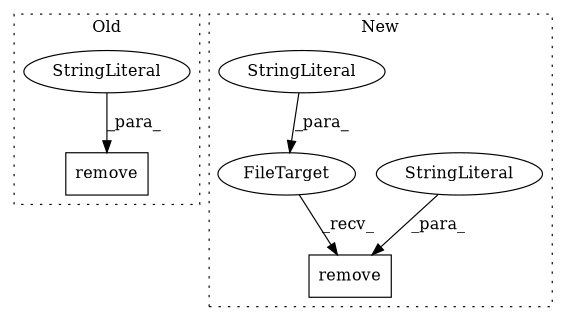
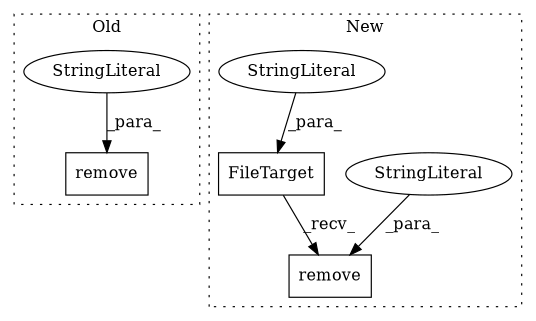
  digraph {
    node [a=32 l="7,1" shape=box]
    n1 [label=remove s="34731,34745"]
    n2 [a=45 l=7 label=StringLiteral s=34738 shape=ellipse]
-   n3 [l="11,1" label=FileTarget s="34883,34901" shape=ellipse]
+   n3 [l="11,1" label=FileTarget s="34883,34901"]
    n4 [label=remove s="34903,34916"]
    n5 [a=45 l=6 label=StringLiteral s=34910 shape=ellipse]
    n6 [a=45 l=7 label=StringLiteral s=34894 shape=ellipse]
    subgraph cluster_1 {
      label=Old
      style=dotted
      n1
      n2
    }
    subgraph cluster_2 {
      label=New
      style=dotted
      n3
      n4
      n5
      n6
    }
    n2 -> n1 [label=_para_]
    n3 -> n4 [label=_recv_]
    n5 -> n4 [label=_para_]
    n6 -> n3 [label=_para_]
  }
